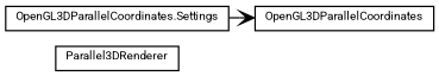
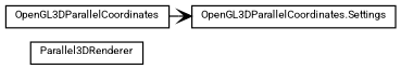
  digraph {
    nodesep=0.15
    rankdir=LR
    ranksep=0.25
    node [fontcolor=black fontname=Roboto fontsize=8 margin=0 shape=plaintext]
    n1 [height=0 label=<<table title="de.lmu.ifi.dbs.elki.visualization.parallel3d.Parallel3DRenderer" border="0" cellborder="1" cellspacing="0" cellpadding="2" href="Parallel3DRenderer.html" target="_parent"> 		<tr><td><table border="0" cellspacing="0" cellpadding="1"> 		<tr><td align="center" balign="center"> <font face="Roboto">Parallel3DRenderer</font> </td></tr> 		</table></td></tr> 		</table>> width=0]
    n2 [height=0 label=<<table title="de.lmu.ifi.dbs.elki.visualization.parallel3d.OpenGL3DParallelCoordinates" border="0" cellborder="1" cellspacing="0" cellpadding="2" href="OpenGL3DParallelCoordinates.html" target="_parent"> 		<tr><td><table border="0" cellspacing="0" cellpadding="1"> 		<tr><td align="center" balign="center"> <font face="Roboto">OpenGL3DParallelCoordinates</font> </td></tr> 		</table></td></tr> 		</table>> width=0]
    n3 [height=0 label=<<table title="de.lmu.ifi.dbs.elki.visualization.parallel3d.OpenGL3DParallelCoordinates.Settings" border="0" cellborder="1" cellspacing="0" cellpadding="2" href="OpenGL3DParallelCoordinates.Settings.html" target="_parent"> 		<tr><td><table border="0" cellspacing="0" cellpadding="1"> 		<tr><td align="center" balign="center"> <font face="Roboto">OpenGL3DParallelCoordinates.Settings</font> </td></tr> 		</table></td></tr> 		</table>> width=0]
-   n3 -> n2 [arrowhead=open color=black fontname=Roboto fontsize=7 labelfontname=Roboto labelfontsize=7 weight=1]
+   n2 -> n3 [arrowhead=open color=black fontname=Roboto fontsize=7 labelfontname=Roboto labelfontsize=7 weight=1]
  }
